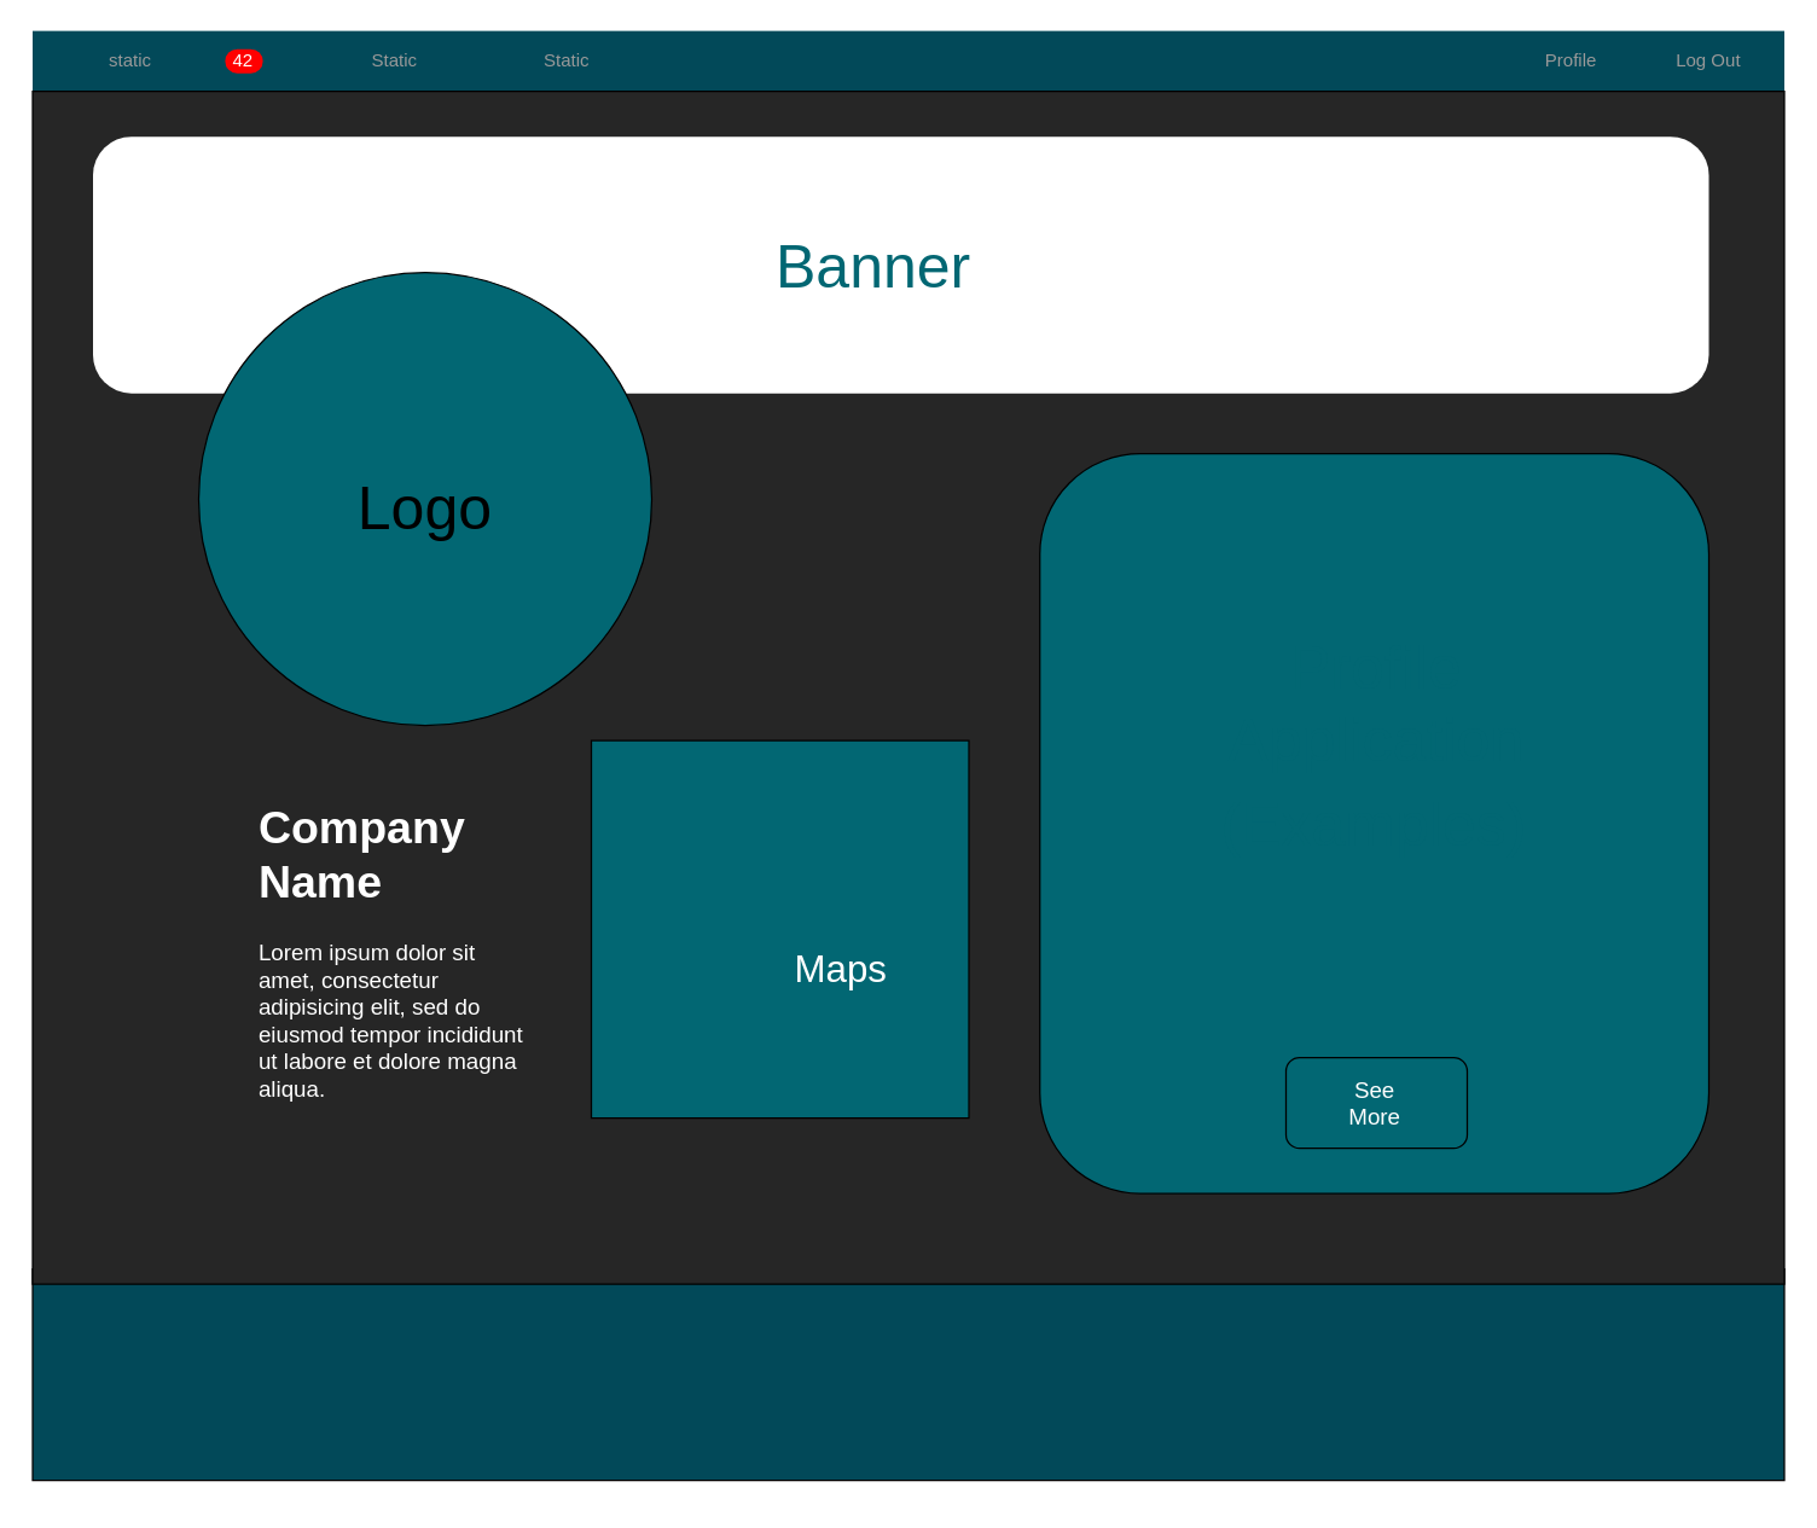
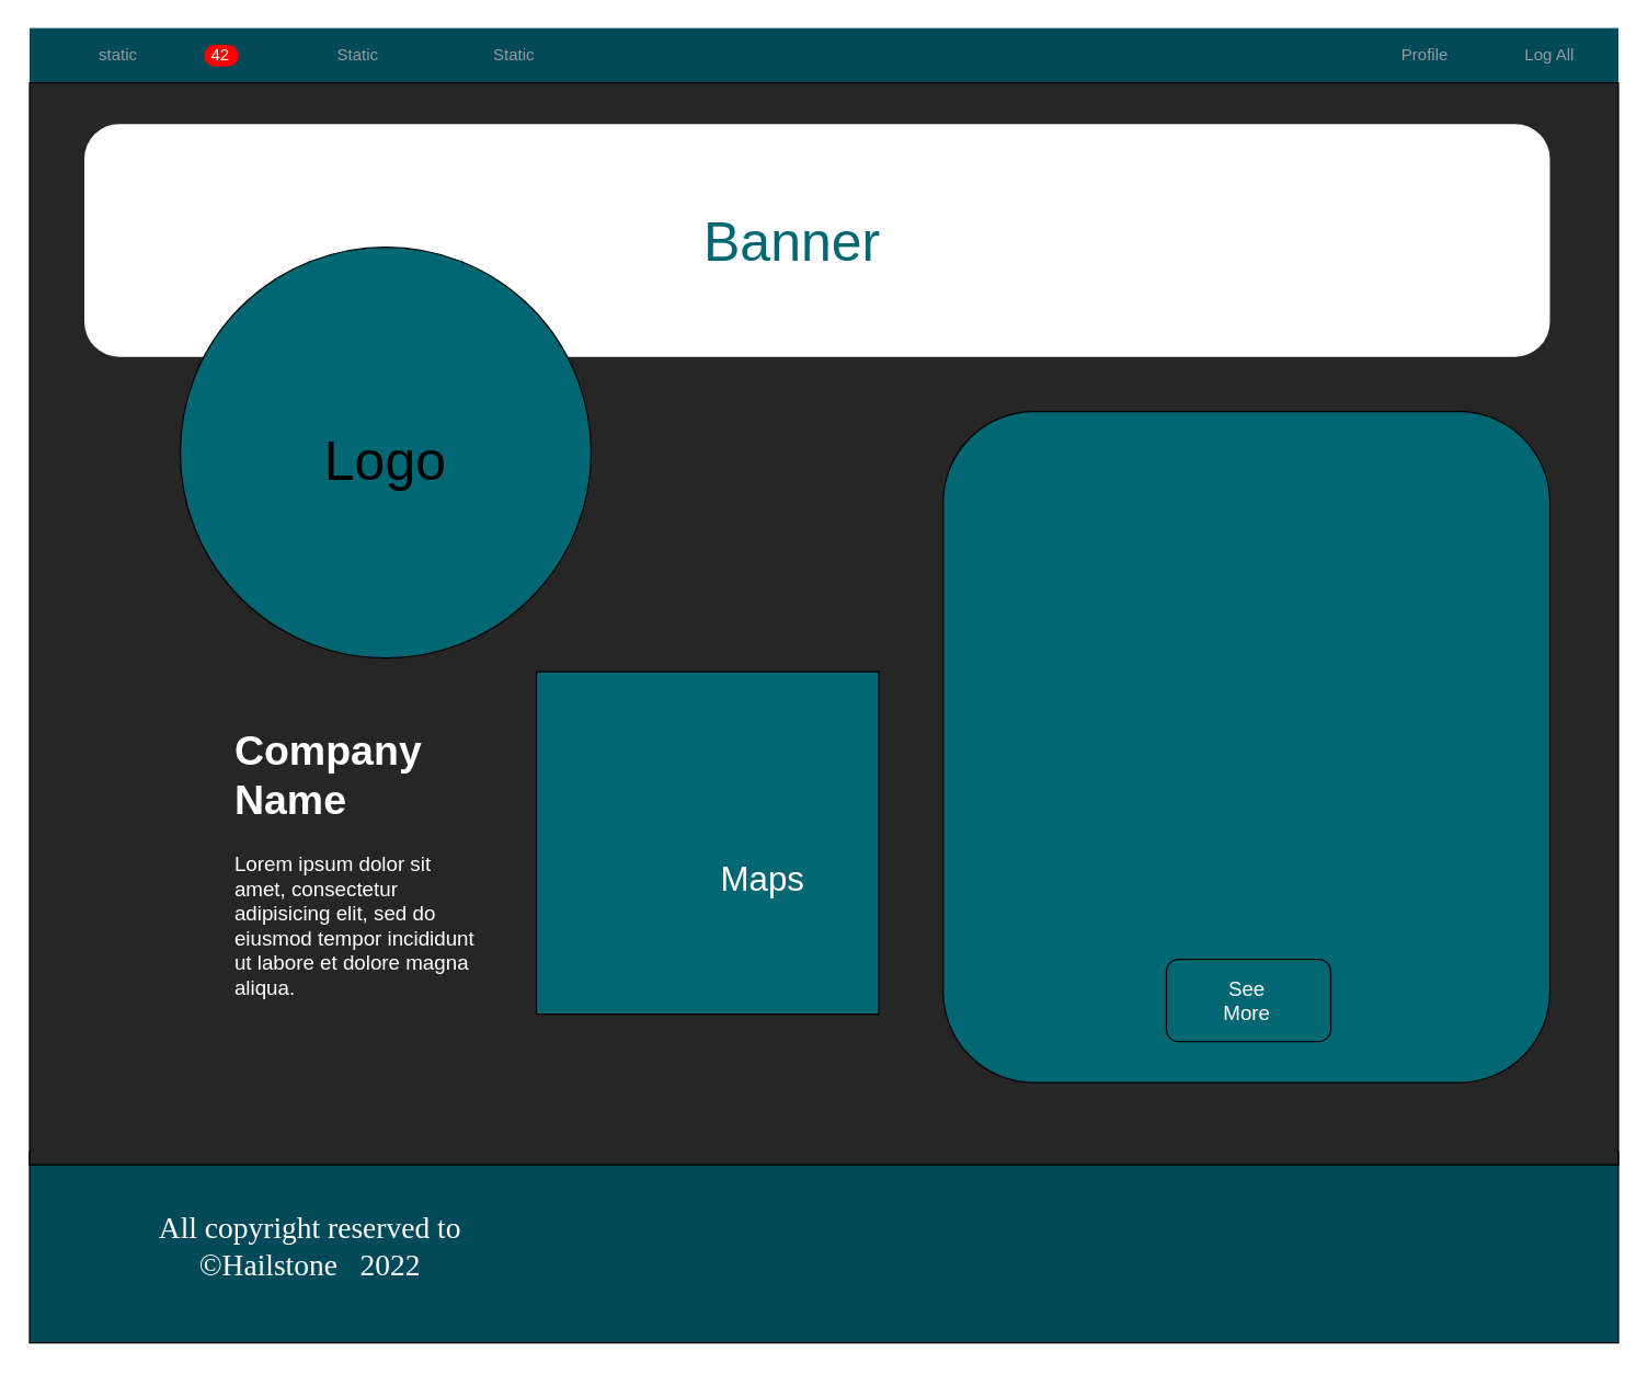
  <mxCell id="0" />
  <mxCell id="1" parent="0" />
  <mxCell id="2" value="" style="rounded=0;whiteSpace=wrap;html=1;fillColor=#024959;" vertex="1" parent="1"><mxGeometry x="21" y="840" width="1160" height="140" as="geometry" /></mxCell>
  <mxCell id="3" value="" style="html=1;shadow=0;dashed=0;shape=mxgraph.bootstrap.rect;fillColor=#024959;strokeColor=none;whiteSpace=wrap;rounded=0;fontSize=12;fontColor=#000000;align=center;" vertex="1" parent="1"><mxGeometry x="21" y="20" width="1160" height="40" as="geometry" /></mxCell>
  <mxCell id="4" value="static" style="html=1;shadow=0;dashed=0;fillColor=none;strokeColor=none;shape=mxgraph.bootstrap.rect;fontColor=#999999;spacingRight=30;whiteSpace=wrap;" vertex="1" parent="3"><mxGeometry x="-0.005" width="159.5" height="40" as="geometry" /></mxCell>
  <mxCell id="5" value="42" style="html=1;shadow=0;dashed=0;shape=mxgraph.bootstrap.rrect;rSize=8;fillColor=#ff0000;strokeColor=none;fontColor=#ffffff;whiteSpace=wrap;" vertex="1" parent="4"><mxGeometry x="1" y="0.5" width="25" height="16" relative="1" as="geometry"><mxPoint x="-32" y="-8" as="offset" /></mxGeometry></mxCell>
  <mxCell id="6" value="Static" style="html=1;shadow=0;dashed=0;fillColor=none;strokeColor=none;shape=mxgraph.bootstrap.rect;fontColor=#999999;whiteSpace=wrap;" vertex="1" parent="3"><mxGeometry x="181.565" width="116" height="40" as="geometry" /></mxCell>
  <mxCell id="7" value="Static" style="html=1;shadow=0;dashed=0;fillColor=none;strokeColor=none;shape=mxgraph.bootstrap.rect;fontColor=#999999;whiteSpace=wrap;" vertex="1" parent="3"><mxGeometry x="302.609" width="101.5" height="40" as="geometry" /></mxCell>
  <mxCell id="8" value="Profile" style="html=1;shadow=0;dashed=0;fillColor=none;strokeColor=none;shape=mxgraph.bootstrap.rect;fontColor=#999999;whiteSpace=wrap;" vertex="1" parent="3"><mxGeometry x="968.348" width="101.5" height="40" as="geometry" /></mxCell>
- <mxCell id="9" value="Log Out" style="html=1;shadow=0;dashed=0;fillColor=none;strokeColor=none;shape=mxgraph.bootstrap.rect;fontColor=#999999;whiteSpace=wrap;" vertex="1" parent="3"><mxGeometry x="1058.5" width="101.5" height="40" as="geometry" /></mxCell>
+ <mxCell id="9" value="Log All" style="html=1;shadow=0;dashed=0;fillColor=none;strokeColor=none;shape=mxgraph.bootstrap.rect;fontColor=#999999;whiteSpace=wrap;" vertex="1" parent="3"><mxGeometry x="1058.5" width="101.5" height="40" as="geometry" /></mxCell>
  <mxCell id="10" value="&lt;b id=&quot;docs-internal-guid-cfa57a38-7fff-1076-22ab-f85fdc5d2701&quot; style=&quot;font-weight:normal;&quot;&gt;&lt;span style=&quot;font-size: 20pt; font-family: Arial; color: rgb(0, 0, 0); background-color: transparent; font-weight: 400; font-style: normal; font-variant: normal; text-decoration: none; vertical-align: baseline;&quot;&gt;&lt;span style=&quot;border:none;display:inline-block;overflow:hidden;width:103px;height:103px;&quot;&gt;&lt;img style=&quot;margin-left:0px;margin-top:0px;&quot; height=&quot;103&quot; width=&quot;103&quot; src=&quot;https://lh6.googleusercontent.com/ozx4x1zTU9RjWAcpHvIS1xz51xgacqBFWKMO08EkknHsJT-Py5yE7YXp74Hoyfsh_Spir7Bl0-PnGP9cezLaeUUH3IAiKRZ1H7K1XjNPa5TNxQCYtXUHkcgfYNhOhqtolT2HA-a_Yab46OKFoQ&quot; title=&quot;Hailstone&quot; alt=&quot;Hailstone Logo&quot;&gt;&lt;/span&gt;&lt;/span&gt;&lt;/b&gt;" style="text;whiteSpace=wrap;html=1;fontSize=44;fontFamily=Verdana;fontColor=#FFFFFF;" vertex="1" parent="1"><mxGeometry x="1041" y="850" width="100" height="140" as="geometry" /></mxCell>
+ <mxCell id="11" value="All copyright reserved to ©Hailstone&amp;nbsp; &amp;nbsp;2022" style="text;html=1;strokeColor=none;fillColor=none;align=center;verticalAlign=middle;whiteSpace=wrap;rounded=0;shadow=0;glass=0;labelBackgroundColor=#024959;sketch=0;fontFamily=Verdana;fontSize=22;fontColor=#FFFFFF;" vertex="1" parent="1"><mxGeometry x="71" y="885" width="310" height="50" as="geometry" /></mxCell>
  <mxCell id="12" value="" style="rounded=0;whiteSpace=wrap;html=1;shadow=0;glass=0;labelBackgroundColor=#262626;sketch=0;fontFamily=Verdana;fontSize=44;fontColor=#FFFFFF;fillColor=#262626;" vertex="1" parent="1"><mxGeometry x="21" y="60" width="1160" height="790" as="geometry" /></mxCell>
  <mxCell id="13" value="" style="rounded=1;whiteSpace=wrap;html=1;fontSize=40;strokeWidth=1;strokeColor=none;" vertex="1" parent="1"><mxGeometry x="61" y="90" width="1070" height="170" as="geometry" /></mxCell>
  <mxCell id="14" value="" style="ellipse;whiteSpace=wrap;html=1;aspect=fixed;fontColor=#026773;fillColor=#026773;" vertex="1" parent="1"><mxGeometry x="131" y="180" width="300" height="300" as="geometry" /></mxCell>
  <mxCell id="15" value="&lt;span style=&quot;font-size: 40px;&quot;&gt;Logo&lt;/span&gt;" style="text;html=1;strokeColor=none;fillColor=none;align=center;verticalAlign=middle;whiteSpace=wrap;rounded=0;strokeWidth=40;" vertex="1" parent="1"><mxGeometry x="251" y="320" width="60" height="30" as="geometry" /></mxCell>
  <mxCell id="16" value="Banner" style="text;html=1;strokeColor=none;fillColor=none;align=center;verticalAlign=middle;whiteSpace=wrap;rounded=0;fontSize=40;fontColor=#026773;" vertex="1" parent="1"><mxGeometry x="548" y="160" width="60" height="30" as="geometry" /></mxCell>
  <mxCell id="17" value="(Examples)" style="rounded=1;whiteSpace=wrap;html=1;fontSize=40;fontColor=#026773;strokeWidth=1;fillColor=#026773;" vertex="1" parent="1"><mxGeometry x="688" y="300" width="443" height="490" as="geometry" /></mxCell>
  <mxCell id="18" value="Profile Application" style="text;html=1;strokeColor=none;fillColor=none;align=center;verticalAlign=middle;whiteSpace=wrap;rounded=0;fontSize=40;fontColor=#026773;" vertex="1" parent="1"><mxGeometry x="881" y="450" width="60" height="30" as="geometry" /></mxCell>
  <mxCell id="19" style="edgeStyle=orthogonalEdgeStyle;rounded=0;orthogonalLoop=1;jettySize=auto;html=1;exitX=0.5;exitY=1;exitDx=0;exitDy=0;fontSize=40;fontColor=#026773;" edge="1" parent="1" source="17" target="17"><mxGeometry relative="1" as="geometry" /></mxCell>
  <mxCell id="20" value="" style="rounded=1;whiteSpace=wrap;html=1;fontSize=40;fontColor=#026773;strokeWidth=1;fillColor=#026773;" vertex="1" parent="1"><mxGeometry x="851" y="700" width="120" height="60" as="geometry" /></mxCell>
  <mxCell id="21" value="See More" style="text;html=1;strokeColor=none;fillColor=none;align=center;verticalAlign=middle;whiteSpace=wrap;rounded=0;fontSize=15;fontColor=#FFFFFF;" vertex="1" parent="1"><mxGeometry x="879.5" y="715" width="60" height="30" as="geometry" /></mxCell>
  <mxCell id="22" value="&lt;h1&gt;Company Name&lt;/h1&gt;&lt;p&gt;Lorem ipsum dolor sit amet, consectetur adipisicing elit, sed do eiusmod tempor incididunt ut labore et dolore magna aliqua.&lt;/p&gt;" style="text;html=1;strokeColor=none;fillColor=none;spacing=5;spacingTop=-20;whiteSpace=wrap;overflow=hidden;rounded=0;fontSize=15;fontColor=#FFFFFF;" vertex="1" parent="1"><mxGeometry x="166" y="520" width="190" height="240" as="geometry" /></mxCell>
  <mxCell id="23" value="" style="whiteSpace=wrap;html=1;aspect=fixed;fontSize=15;fontColor=#FFFFFF;strokeWidth=1;fillColor=#026773;" vertex="1" parent="1"><mxGeometry x="391" y="490" width="250" height="250" as="geometry" /></mxCell>
  <mxCell id="24" value="&lt;font style=&quot;font-size: 25px;&quot;&gt;Maps&lt;/font&gt;" style="text;html=1;strokeColor=none;fillColor=none;align=center;verticalAlign=middle;whiteSpace=wrap;rounded=0;fontSize=15;fontColor=#FFFFFF;" vertex="1" parent="1"><mxGeometry x="483.5" y="595" width="145" height="90" as="geometry" /></mxCell>
